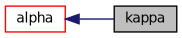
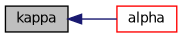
  digraph {
    rankdir=LR
    node [fontname=Helvetica fontsize=10 shape=record]
    n1 [color=black fillcolor=grey75 fontcolor=black height=0.2 label=kappa style=filled width=0.4]
    n2 [color=red height=0.2 label=alpha width=0.4]
-   n2 -> n1 [color=midnightblue dir=back fontname=Helvetica fontsize=10 labelfontname=Helvetica labelfontsize=10 style=solid]
+   n1 -> n2 [color=midnightblue dir=back fontname=Helvetica fontsize=10 labelfontname=Helvetica labelfontsize=10 style=solid]
  }
